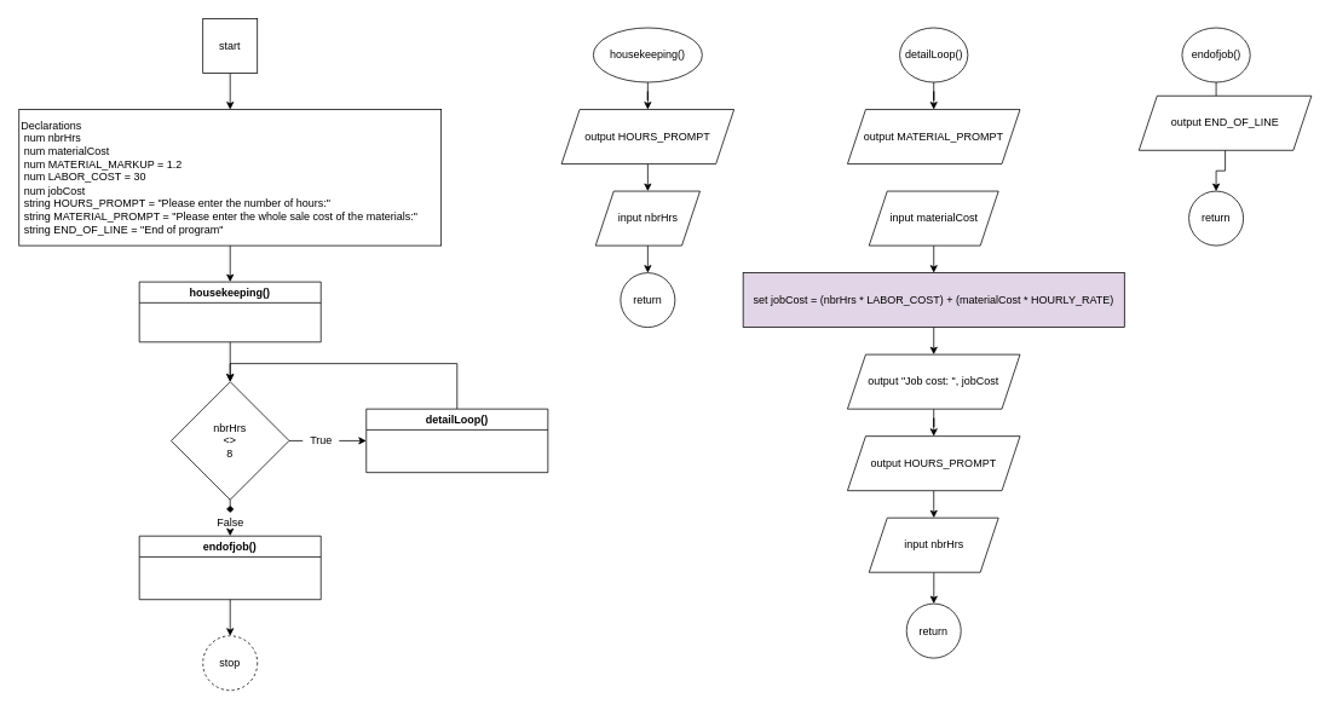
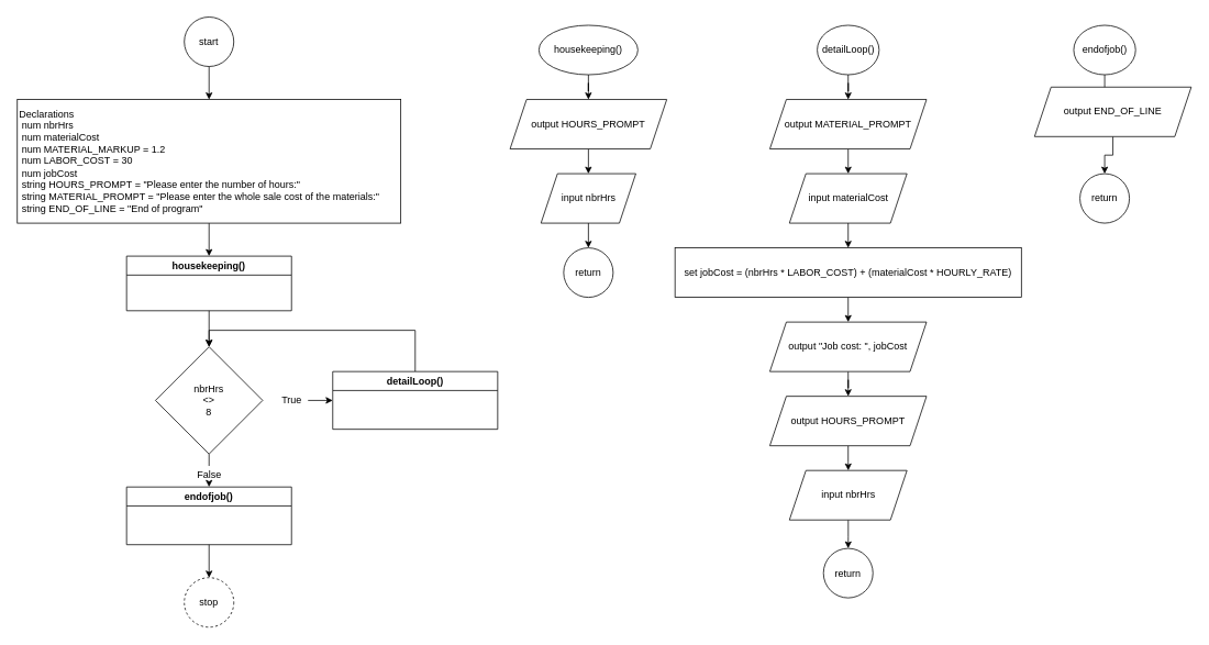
  <mxCell id="0" />
  <mxCell id="1" parent="0" />
  <mxCell id="2" style="edgeStyle=orthogonalEdgeStyle;rounded=0;orthogonalLoop=1;jettySize=auto;html=1;exitX=0.5;exitY=1;exitDx=0;exitDy=0;entryX=0.5;entryY=0;entryDx=0;entryDy=0;" edge="1" parent="1" source="3" target="9"><mxGeometry relative="1" as="geometry" /></mxCell>
- <mxCell id="3" value="start" style="whiteSpace=wrap;html=1;rounded=0;" vertex="1" parent="1"><mxGeometry x="223" y="20" width="60" height="60" as="geometry" /></mxCell>
+ <mxCell id="3" value="start" style="ellipse;whiteSpace=wrap;html=1;" vertex="1" parent="1"><mxGeometry x="223" y="20" width="60" height="60" as="geometry" /></mxCell>
  <mxCell id="4" style="edgeStyle=orthogonalEdgeStyle;rounded=0;orthogonalLoop=1;jettySize=auto;html=1;exitX=1;exitY=0.5;exitDx=0;exitDy=0;entryX=0;entryY=0.5;entryDx=0;entryDy=0;startArrow=none;" edge="1" parent="1" source="21" target="20"><mxGeometry relative="1" as="geometry" /></mxCell>
  <mxCell id="5" style="edgeStyle=orthogonalEdgeStyle;rounded=0;orthogonalLoop=1;jettySize=auto;html=1;exitX=0.5;exitY=1;exitDx=0;exitDy=0;entryX=0.5;entryY=0;entryDx=0;entryDy=0;startArrow=none;" edge="1" parent="1" source="25" target="24"><mxGeometry relative="1" as="geometry" /></mxCell>
  <mxCell id="6" value="nbrHrs&lt;br&gt;&amp;lt;&amp;gt;&lt;br&gt;8" style="rhombus;whiteSpace=wrap;html=1;" vertex="1" parent="1"><mxGeometry x="188" y="420" width="130" height="130" as="geometry" /></mxCell>
  <mxCell id="7" value="stop" style="ellipse;whiteSpace=wrap;html=1;dashed=1;" vertex="1" parent="1"><mxGeometry x="223" y="700" width="60" height="60" as="geometry" /></mxCell>
  <mxCell id="8" style="edgeStyle=orthogonalEdgeStyle;rounded=0;orthogonalLoop=1;jettySize=auto;html=1;exitX=0.5;exitY=1;exitDx=0;exitDy=0;entryX=0.5;entryY=0;entryDx=0;entryDy=0;" edge="1" parent="1" source="9" target="18"><mxGeometry relative="1" as="geometry" /></mxCell>
  <mxCell id="9" value="Declarations&lt;br&gt;&lt;span style=&quot;white-space: pre&quot;&gt; &lt;/span&gt;num nbrHrs&lt;br&gt;&lt;span style=&quot;white-space: pre&quot;&gt; &lt;/span&gt;num materialCost&lt;br&gt;&lt;span style=&quot;white-space: pre&quot;&gt; &lt;/span&gt;num MATERIAL_MARKUP = 1.2&lt;br&gt;&lt;span style=&quot;white-space: pre&quot;&gt; &lt;/span&gt;num LABOR_COST = 30&lt;br&gt;&lt;span style=&quot;white-space: pre&quot;&gt; &lt;/span&gt;num jobCost&lt;br&gt;&lt;span style=&quot;white-space: pre&quot;&gt; &lt;/span&gt;string HOURS_PROMPT = &quot;Please enter the number of hours:&quot;&lt;br&gt;&lt;span style=&quot;white-space: pre&quot;&gt; &lt;/span&gt;string MATERIAL_PROMPT = &quot;Please enter the whole sale cost of the materials:&quot;&lt;br&gt;&lt;span style=&quot;white-space: pre&quot;&gt; &lt;/span&gt;string END_OF_LINE = &quot;End of program&quot;" style="whiteSpace=wrap;html=1;align=left;shadow=0;rounded=0;glass=0;" vertex="1" parent="1"><mxGeometry x="20.5" y="120" width="465" height="150" as="geometry" /></mxCell>
  <mxCell id="10" style="edgeStyle=orthogonalEdgeStyle;rounded=0;orthogonalLoop=1;jettySize=auto;html=1;exitX=0.5;exitY=1;exitDx=0;exitDy=0;" edge="1" parent="1" source="11" target="14"><mxGeometry relative="1" as="geometry" /></mxCell>
  <mxCell id="11" value="housekeeping()" style="ellipse;whiteSpace=wrap;html=1;rounded=0;shadow=0;glass=0;" vertex="1" parent="1"><mxGeometry x="653" y="30" width="120" height="60" as="geometry" /></mxCell>
  <mxCell id="12" value="return" style="ellipse;whiteSpace=wrap;html=1;rounded=0;shadow=0;glass=0;" vertex="1" parent="1"><mxGeometry x="683" y="300" width="60" height="60" as="geometry" /></mxCell>
  <mxCell id="13" style="edgeStyle=orthogonalEdgeStyle;rounded=0;orthogonalLoop=1;jettySize=auto;html=1;exitX=0.5;exitY=1;exitDx=0;exitDy=0;entryX=0.5;entryY=0;entryDx=0;entryDy=0;" edge="1" parent="1" source="14" target="16"><mxGeometry relative="1" as="geometry" /></mxCell>
  <mxCell id="14" value="output HOURS_PROMPT" style="shape=parallelogram;perimeter=parallelogramPerimeter;whiteSpace=wrap;html=1;fixedSize=1;rounded=0;shadow=0;glass=0;" vertex="1" parent="1"><mxGeometry x="618" y="120" width="190" height="60" as="geometry" /></mxCell>
  <mxCell id="15" style="edgeStyle=orthogonalEdgeStyle;rounded=0;orthogonalLoop=1;jettySize=auto;html=1;exitX=0.5;exitY=1;exitDx=0;exitDy=0;entryX=0.5;entryY=0;entryDx=0;entryDy=0;" edge="1" parent="1" source="16" target="12"><mxGeometry relative="1" as="geometry" /></mxCell>
  <mxCell id="16" value="input nbrHrs" style="shape=parallelogram;perimeter=parallelogramPerimeter;whiteSpace=wrap;html=1;fixedSize=1;rounded=0;shadow=0;glass=0;" vertex="1" parent="1"><mxGeometry x="655.5" y="210" width="115" height="60" as="geometry" /></mxCell>
  <mxCell id="17" value="" style="edgeStyle=orthogonalEdgeStyle;rounded=0;orthogonalLoop=1;jettySize=auto;html=1;" edge="1" parent="1" source="18" target="6"><mxGeometry relative="1" as="geometry" /></mxCell>
  <mxCell id="18" value="housekeeping()" style="swimlane;rounded=0;shadow=0;glass=0;" vertex="1" parent="1"><mxGeometry x="153" y="310" width="200" height="66.25" as="geometry" /></mxCell>
  <mxCell id="19" style="edgeStyle=orthogonalEdgeStyle;rounded=0;orthogonalLoop=1;jettySize=auto;html=1;exitX=0.5;exitY=0;exitDx=0;exitDy=0;entryX=0.5;entryY=0;entryDx=0;entryDy=0;" edge="1" parent="1" source="20" target="6"><mxGeometry relative="1" as="geometry"><Array as="points"><mxPoint x="503" y="400" /><mxPoint x="253" y="400" /></Array></mxGeometry></mxCell>
  <mxCell id="20" value="detailLoop()" style="swimlane;rounded=0;shadow=0;glass=0;" vertex="1" parent="1"><mxGeometry x="403" y="450" width="200" height="70" as="geometry" /></mxCell>
  <mxCell id="21" value="True" style="text;html=1;align=center;verticalAlign=middle;resizable=0;points=[];autosize=1;strokeColor=none;fillColor=none;" vertex="1" parent="1"><mxGeometry x="333" y="475" width="40" height="20" as="geometry" /></mxCell>
- <mxCell id="22" value="" style="edgeStyle=orthogonalEdgeStyle;rounded=0;orthogonalLoop=1;jettySize=auto;html=1;exitX=1;exitY=0.5;exitDx=0;exitDy=0;entryX=0;entryY=0.5;entryDx=0;entryDy=0;endArrow=none;" edge="1" parent="1" source="6" target="21"><mxGeometry relative="1" as="geometry"><mxPoint x="318" y="485" as="sourcePoint" /><mxPoint x="403" y="485" as="targetPoint" /></mxGeometry></mxCell>
  <mxCell id="23" style="edgeStyle=orthogonalEdgeStyle;rounded=0;orthogonalLoop=1;jettySize=auto;html=1;exitX=0.5;exitY=1;exitDx=0;exitDy=0;" edge="1" parent="1" source="24" target="7"><mxGeometry relative="1" as="geometry" /></mxCell>
  <mxCell id="24" value="endofjob()" style="swimlane;rounded=0;shadow=0;glass=0;" vertex="1" parent="1"><mxGeometry x="153" y="590" width="200" height="70" as="geometry" /></mxCell>
  <mxCell id="25" value="False" style="text;html=1;align=center;verticalAlign=middle;resizable=0;points=[];autosize=1;strokeColor=none;fillColor=none;" vertex="1" parent="1"><mxGeometry x="233" y="564.5" width="40" height="20" as="geometry" /></mxCell>
- <mxCell id="26" value="" style="edgeStyle=orthogonalEdgeStyle;rounded=0;orthogonalLoop=1;jettySize=auto;html=1;exitX=0.5;exitY=1;exitDx=0;exitDy=0;entryX=0.5;entryY=0;entryDx=0;entryDy=0;endArrow=diamond;" edge="1" parent="1" source="6" target="25"><mxGeometry relative="1" as="geometry"><mxPoint x="253" y="550" as="sourcePoint" /><mxPoint x="253" y="590" as="targetPoint" /></mxGeometry></mxCell>
+ <mxCell id="26" value="" style="edgeStyle=orthogonalEdgeStyle;rounded=0;orthogonalLoop=1;jettySize=auto;html=1;exitX=0.5;exitY=1;exitDx=0;exitDy=0;entryX=0.5;entryY=0;entryDx=0;entryDy=0;endArrow=none;" edge="1" parent="1" source="6" target="25"><mxGeometry relative="1" as="geometry"><mxPoint x="253" y="550" as="sourcePoint" /><mxPoint x="253" y="590" as="targetPoint" /></mxGeometry></mxCell>
  <mxCell id="27" style="edgeStyle=orthogonalEdgeStyle;rounded=0;orthogonalLoop=1;jettySize=auto;html=1;exitX=0.5;exitY=1;exitDx=0;exitDy=0;" edge="1" source="28" target="30" parent="1"><mxGeometry relative="1" as="geometry" /></mxCell>
  <mxCell id="28" value="detailLoop()" style="ellipse;whiteSpace=wrap;html=1;rounded=0;shadow=0;glass=0;" vertex="1" parent="1"><mxGeometry x="990.5" y="30" width="75" height="60" as="geometry" /></mxCell>
+ <mxCell id="29" style="edgeStyle=orthogonalEdgeStyle;rounded=0;orthogonalLoop=1;jettySize=auto;html=1;exitX=0.5;exitY=1;exitDx=0;exitDy=0;entryX=0.5;entryY=0;entryDx=0;entryDy=0;" edge="1" source="30" target="32" parent="1"><mxGeometry relative="1" as="geometry" /></mxCell>
  <mxCell id="30" value="output MATERIAL_PROMPT" style="shape=parallelogram;perimeter=parallelogramPerimeter;whiteSpace=wrap;html=1;fixedSize=1;rounded=0;shadow=0;glass=0;" vertex="1" parent="1"><mxGeometry x="933" y="120" width="190" height="60" as="geometry" /></mxCell>
  <mxCell id="31" style="edgeStyle=orthogonalEdgeStyle;rounded=0;orthogonalLoop=1;jettySize=auto;html=1;exitX=0.5;exitY=1;exitDx=0;exitDy=0;entryX=0.5;entryY=0;entryDx=0;entryDy=0;" edge="1" source="32" parent="1"><mxGeometry relative="1" as="geometry"><mxPoint x="1028" y="300" as="targetPoint" /></mxGeometry></mxCell>
  <mxCell id="32" value="input materialCost" style="shape=parallelogram;perimeter=parallelogramPerimeter;whiteSpace=wrap;html=1;fixedSize=1;rounded=0;shadow=0;glass=0;" vertex="1" parent="1"><mxGeometry x="956.75" y="210" width="142.5" height="60" as="geometry" /></mxCell>
  <mxCell id="33" style="edgeStyle=orthogonalEdgeStyle;rounded=0;orthogonalLoop=1;jettySize=auto;html=1;exitX=0.5;exitY=1;exitDx=0;exitDy=0;entryX=0.5;entryY=0;entryDx=0;entryDy=0;" edge="1" parent="1" source="34" target="36"><mxGeometry relative="1" as="geometry" /></mxCell>
- <mxCell id="34" value="set jobCost = (nbrHrs * LABOR_COST) + (materialCost * HOURLY_RATE)" style="whiteSpace=wrap;html=1;rounded=0;shadow=0;glass=0;fillColor=#e1d5e7;" vertex="1" parent="1"><mxGeometry x="818" y="300" width="420" height="60" as="geometry" /></mxCell>
+ <mxCell id="34" value="set jobCost = (nbrHrs * LABOR_COST) + (materialCost * HOURLY_RATE)" style="whiteSpace=wrap;html=1;rounded=0;shadow=0;glass=0;" vertex="1" parent="1"><mxGeometry x="818" y="300" width="420" height="60" as="geometry" /></mxCell>
  <mxCell id="35" value="" style="edgeStyle=orthogonalEdgeStyle;rounded=0;orthogonalLoop=1;jettySize=auto;html=1;" edge="1" parent="1" source="36" target="46"><mxGeometry relative="1" as="geometry" /></mxCell>
  <mxCell id="36" value="output &quot;Job cost: &quot;, jobCost" style="shape=parallelogram;perimeter=parallelogramPerimeter;whiteSpace=wrap;html=1;fixedSize=1;rounded=0;shadow=0;glass=0;" vertex="1" parent="1"><mxGeometry x="933" y="390" width="190" height="60" as="geometry" /></mxCell>
  <mxCell id="37" value="return" style="ellipse;whiteSpace=wrap;html=1;rounded=0;shadow=0;glass=0;" vertex="1" parent="1"><mxGeometry x="998" y="664.5" width="60" height="60" as="geometry" /></mxCell>
  <mxCell id="38" style="edgeStyle=orthogonalEdgeStyle;rounded=0;orthogonalLoop=1;jettySize=auto;html=1;exitX=0.5;exitY=1;exitDx=0;exitDy=0;" edge="1" source="39" target="42" parent="1"><mxGeometry relative="1" as="geometry" /></mxCell>
  <mxCell id="39" value="endofjob()" style="ellipse;whiteSpace=wrap;html=1;rounded=0;shadow=0;glass=0;" vertex="1" parent="1"><mxGeometry x="1301.5" y="30" width="75" height="60" as="geometry" /></mxCell>
  <mxCell id="40" value="return" style="ellipse;whiteSpace=wrap;html=1;rounded=0;shadow=0;glass=0;" vertex="1" parent="1"><mxGeometry x="1309" y="210" width="60" height="60" as="geometry" /></mxCell>
  <mxCell id="41" style="edgeStyle=orthogonalEdgeStyle;rounded=0;orthogonalLoop=1;jettySize=auto;html=1;exitX=0.5;exitY=1;exitDx=0;exitDy=0;entryX=0.5;entryY=0;entryDx=0;entryDy=0;" edge="1" parent="1" source="42" target="40"><mxGeometry relative="1" as="geometry" /></mxCell>
  <mxCell id="42" value="output END_OF_LINE" style="shape=parallelogram;perimeter=parallelogramPerimeter;whiteSpace=wrap;html=1;fixedSize=1;rounded=0;shadow=0;glass=0;" vertex="1" parent="1"><mxGeometry x="1254" y="105" width="190" height="60" as="geometry" /></mxCell>
  <mxCell id="43" value="" style="edgeStyle=orthogonalEdgeStyle;rounded=0;orthogonalLoop=1;jettySize=auto;html=1;" edge="1" parent="1" source="44" target="37"><mxGeometry relative="1" as="geometry" /></mxCell>
  <mxCell id="44" value="input nbrHrs" style="shape=parallelogram;perimeter=parallelogramPerimeter;whiteSpace=wrap;html=1;fixedSize=1;rounded=0;shadow=0;glass=0;" vertex="1" parent="1"><mxGeometry x="956.75" y="570" width="142.5" height="60" as="geometry" /></mxCell>
  <mxCell id="45" value="" style="edgeStyle=orthogonalEdgeStyle;rounded=0;orthogonalLoop=1;jettySize=auto;html=1;" edge="1" parent="1" source="46" target="44"><mxGeometry relative="1" as="geometry" /></mxCell>
  <mxCell id="46" value="output HOURS_PROMPT" style="shape=parallelogram;perimeter=parallelogramPerimeter;whiteSpace=wrap;html=1;fixedSize=1;rounded=0;shadow=0;glass=0;" vertex="1" parent="1"><mxGeometry x="933" y="480" width="190" height="60" as="geometry" /></mxCell>
